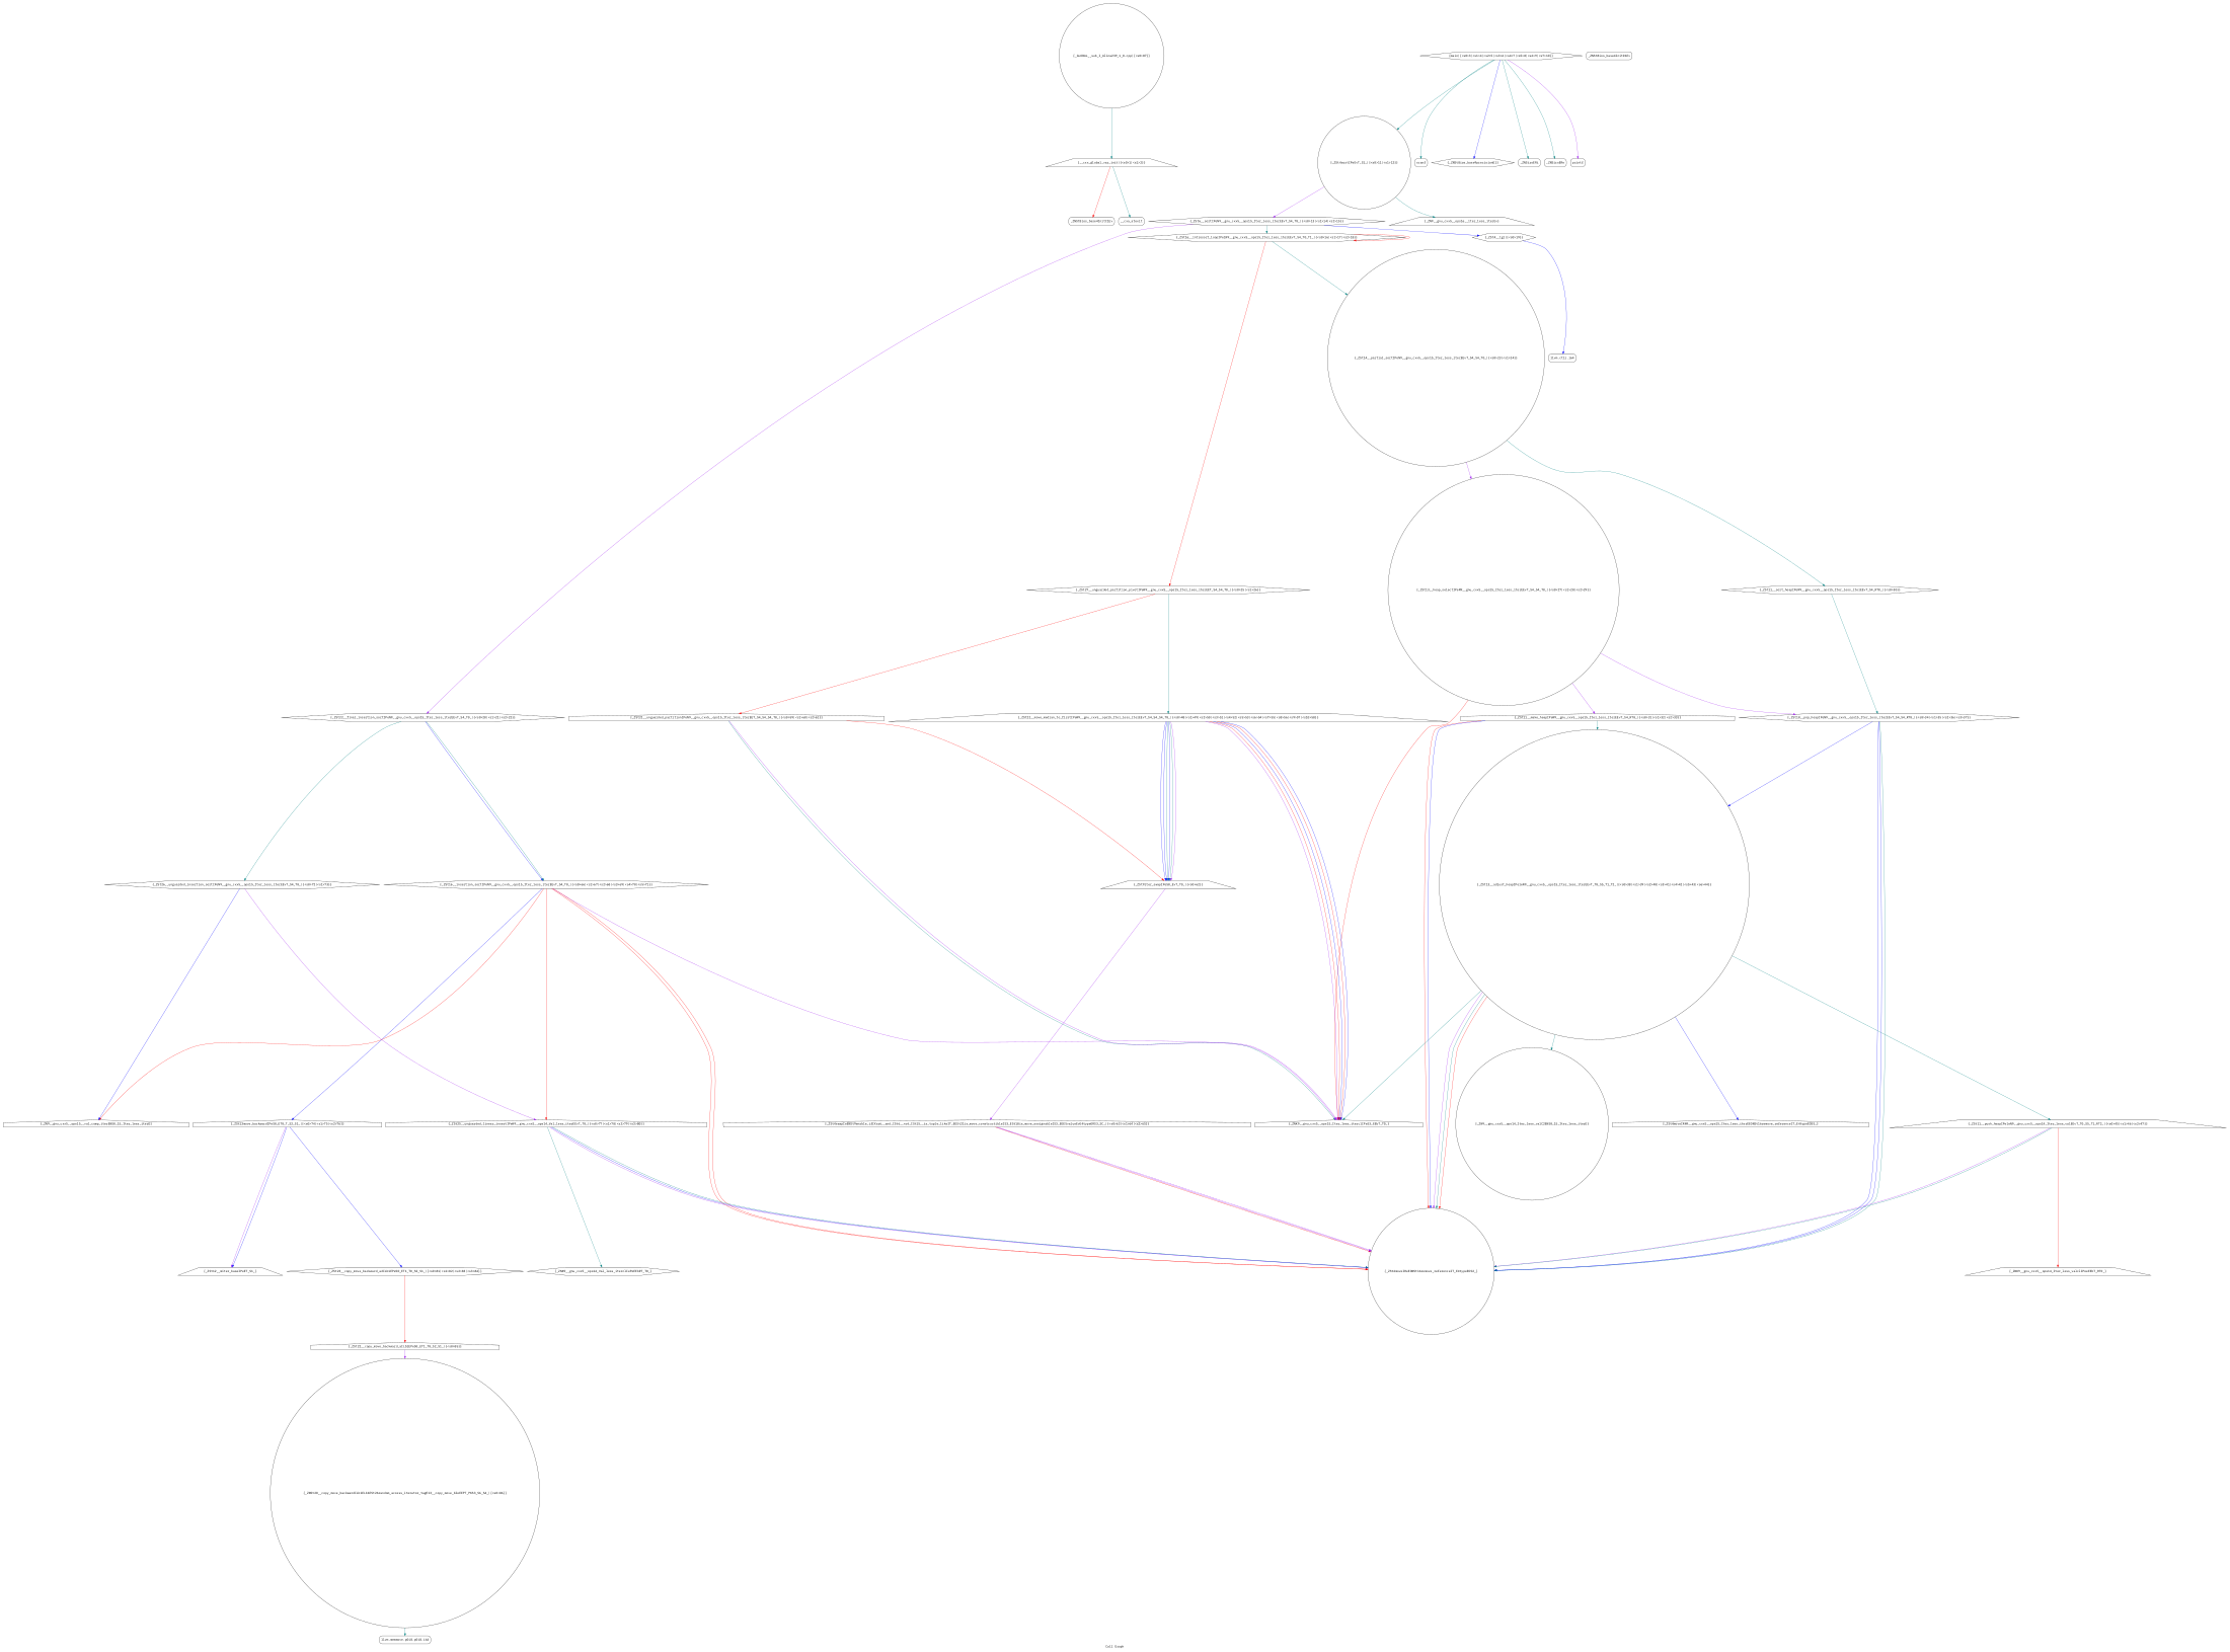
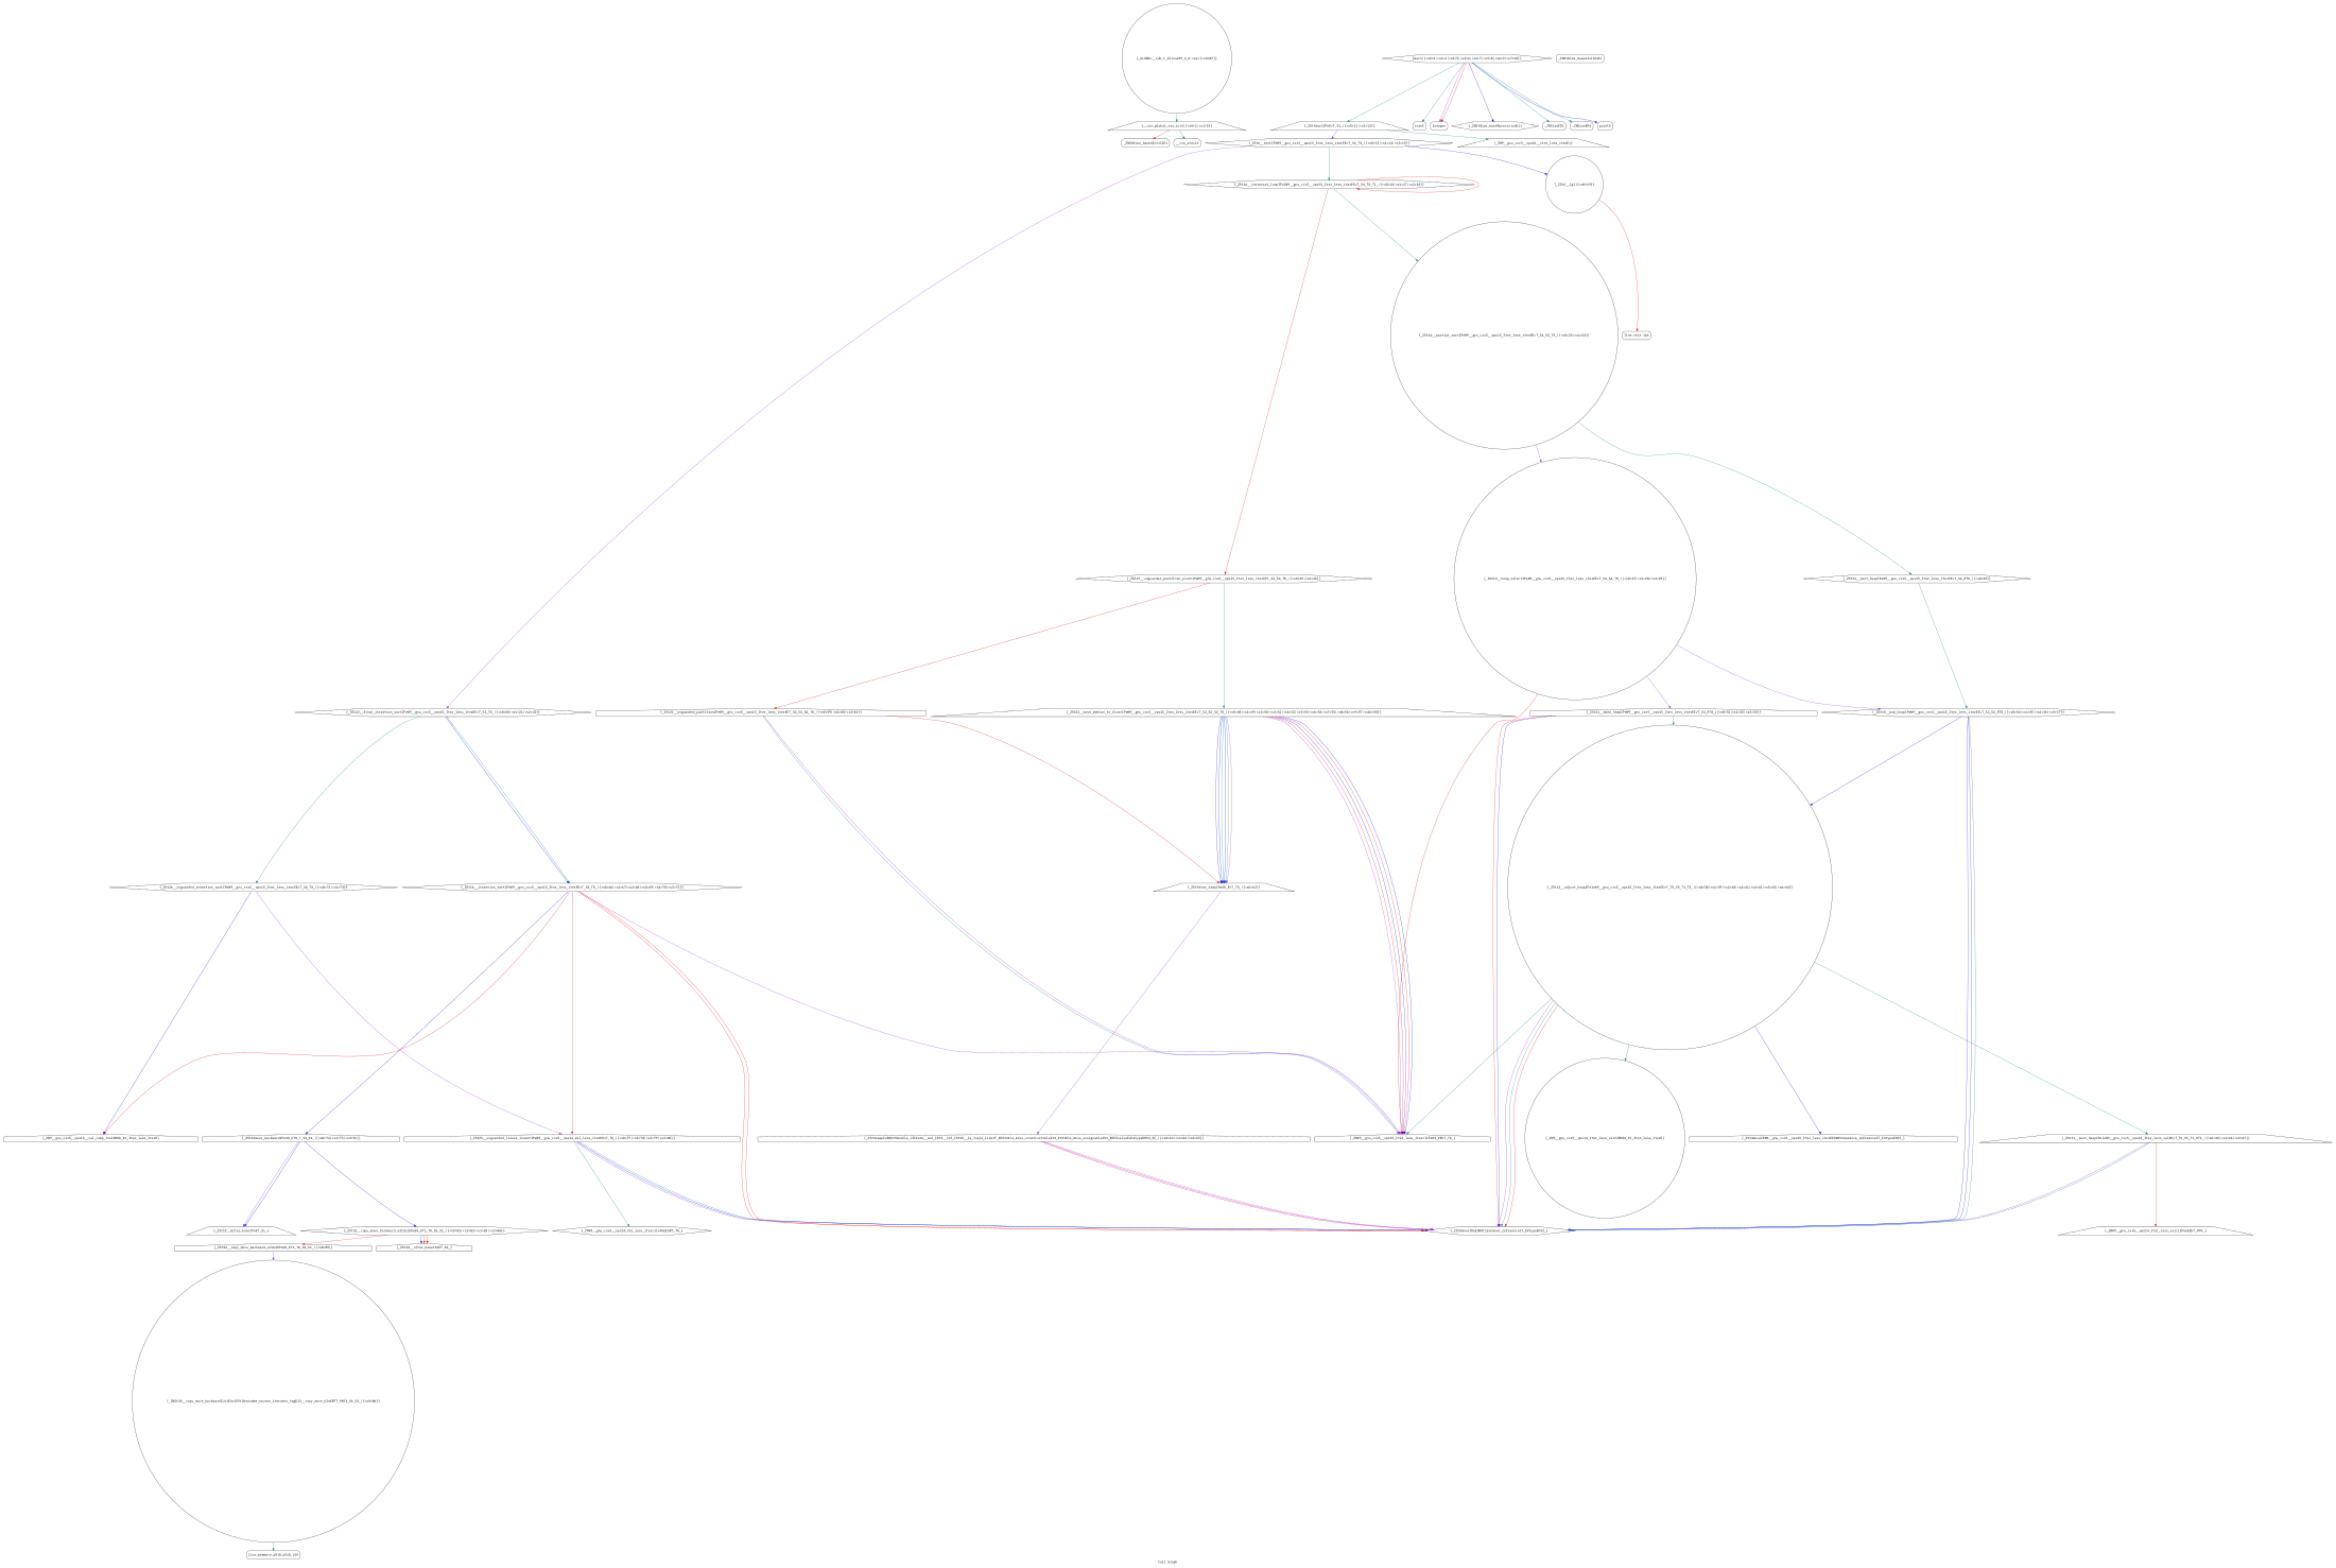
  digraph {
    fontname="IBM Plex Mono"
    label="Call Graph"
    node [fontname="IBM Plex Mono" shape=hexagon]
    edge [color=teal fontname="IBM Plex Mono" tailport=s0]
    n1 [label="{__cxx_global_var_init|{<s0>1|<s1>2}}" shape=trapezium]
    n2 [label="{_ZNSt8ios_base4InitC1Ev}" shape=Mrecord]
    n3 [label="{__cxa_atexit}" shape=Mrecord]
    n4 [label="{llvm.memmove.p0i8.p0i8.i64}" shape=Mrecord]
    n5 [label="{scanf}" shape=Mrecord]
    n6 [label="{_ZSt16__introsort_loopIPelN9__gnu_cxx5__ops15_Iter_less_iterEEvT_S4_T0_T1_|{<s0>16|<s1>17|<s2>18}}"]
    n7 [label="{_ZSt14__partial_sortIPeN9__gnu_cxx5__ops15_Iter_less_iterEEvT_S4_S4_T0_|{<s0>23|<s1>24}}" shape=circle]
    n8 [label="{_ZSt27__unguarded_partition_pivotIPeN9__gnu_cxx5__ops15_Iter_less_iterEET_S4_S4_T0_|{<s0>25|<s1>26}}"]
    n9 [label="{_ZSt13__heap_selectIPeN9__gnu_cxx5__ops15_Iter_less_iterEEvT_S4_S4_T0_|{<s0>27|<s1>28|<s2>29}}" shape=circle]
    n10 [label="{_ZSt11__sort_heapIPeN9__gnu_cxx5__ops15_Iter_less_iterEEvT_S4_RT0_|{<s0>30}}"]
    n11 [label="{_ZSt22__move_median_to_firstIPeN9__gnu_cxx5__ops15_Iter_less_iterEEvT_S4_S4_S4_T0_|{<s0>48|<s1>49|<s2>50|<s3>51|<s4>52|<s5>53|<s6>54|<s7>55|<s8>56|<s9>57|<s10>58}}" shape=trapezium]
    n12 [label="{_ZSt21__unguarded_partitionIPeN9__gnu_cxx5__ops15_Iter_less_iterEET_S4_S4_S4_T0_|{<s0>59|<s1>60|<s2>61}}" shape=house]
    n13 [label="{_ZSt11__make_heapIPeN9__gnu_cxx5__ops15_Iter_less_iterEEvT_S4_RT0_|{<s0>31|<s1>32|<s2>33}}" shape=house]
    n14 [label="{_ZNK9__gnu_cxx5__ops15_Iter_less_iterclIPeS3_EEbT_T0_}" shape=house]
    n15 [label="{_ZSt10__pop_heapIPeN9__gnu_cxx5__ops15_Iter_less_iterEEvT_S4_S4_RT0_|{<s0>34|<s1>35|<s2>36|<s3>37}}"]
    n16 [label="{_ZSt9iter_swapIPeS0_EvT_T0_|{<s0>62}}" shape=trapezium]
-   n17 [label="{_ZSt4moveIReEONSt16remove_referenceIT_E4typeEOS2_}" shape=circle]
+   n17 [label="{_ZSt4moveIReEONSt16remove_referenceIT_E4typeEOS2_}"]
    n18 [label="{_ZSt13__adjust_heapIPeleN9__gnu_cxx5__ops15_Iter_less_iterEEvT_T0_S5_T1_T2_|{<s0>38|<s1>39|<s2>40|<s3>41|<s4>42|<s5>43|<s6>44}}" shape=circle]
    n19 [label="{_ZSt11__push_heapIPeleN9__gnu_cxx5__ops14_Iter_less_valEEvT_T0_S5_T1_RT2_|{<s0>45|<s1>46|<s2>47}}" shape=trapezium]
    n20 [label="{_ZSt4moveIRN9__gnu_cxx5__ops15_Iter_less_iterEEONSt16remove_referenceIT_E4typeEOS5_}" shape=house]
    n21 [label="{_ZN9__gnu_cxx5__ops14_Iter_less_valC2ENS0_15_Iter_less_iterE}" shape=circle]
    n22 [label="{_ZNK9__gnu_cxx5__ops14_Iter_less_valclIPeeEEbT_RT0_}" shape=trapezium]
    n23 [label="{_ZSt16__insertion_sortIPeN9__gnu_cxx5__ops15_Iter_less_iterEEvT_S4_T0_|{<s0>66|<s1>67|<s2>68|<s3>69|<s4>70|<s5>71}}"]
    n24 [label="{_ZSt13move_backwardIPeS0_ET0_T_S2_S1_|{<s0>74|<s1>75|<s2>76}}" shape=house]
    n25 [label="{_ZN9__gnu_cxx5__ops15__val_comp_iterENS0_15_Iter_less_iterE}" shape=house]
    n26 [label="{_ZSt25__unguarded_linear_insertIPeN9__gnu_cxx5__ops14_Val_less_iterEEvT_T0_|{<s0>77|<s1>78|<s2>79|<s3>80}}" shape=house]
    n27 [label="{_ZSt23__copy_move_backward_a2ILb1EPeS0_ET1_T0_S2_S1_|{<s0>81|<s1>82|<s2>83|<s3>84}}"]
    n28 [label="{_ZSt12__miter_baseIPeET_S1_}" shape=trapezium]
    n29 [label="{_ZNK9__gnu_cxx5__ops14_Val_less_iterclIePeEEbRT_T0_}"]
    n30 [label="{_ZSt22__copy_move_backward_aILb1EPeS0_ET1_T0_S2_S1_|{<s0>85}}" shape=house]
+   n31 [label="{_ZSt12__niter_baseIPeET_S1_}" shape=house]
    n32 [label="{_ZNSt20__copy_move_backwardILb1ELb1ESt26random_access_iterator_tagE13__copy_move_bIeEEPT_PKS3_S6_S4_|{<s0>86}}" shape=circle]
    n33 [label="{main|{<s0>3|<s1>4|<s2>5|<s3>6|<s4>7|<s5>8|<s6>9|<s7>10}}"]
+   n34 [label="{freopen}" shape=Mrecord]
    n35 [label="{_ZNSt8ios_base9precisionEl}"]
    n36 [label="{_ZNSirsERi}" shape=Mrecord]
    n37 [label="{_ZNSirsERe}" shape=Mrecord]
-   n38 [label="{_ZSt4sortIPeEvT_S1_|{<s0>11|<s1>12}}" shape=circle]
+   n38 [label="{_ZSt4sortIPeEvT_S1_|{<s0>11|<s1>12}}" shape=trapezium]
    n39 [label="{printf}" shape=Mrecord]
    n40 [label="{_ZSt6__sortIPeN9__gnu_cxx5__ops15_Iter_less_iterEEvT_S4_T0_|{<s0>13|<s1>14|<s2>15}}"]
    n41 [label="{_ZN9__gnu_cxx5__ops16__iter_less_iterEv}" shape=trapezium]
-   n42 [label="{_ZSt4__lgl|{<s0>19}}"]
+   n42 [label="{_ZSt4__lgl|{<s0>19}}" shape=circle]
    n43 [label="{_ZSt22__final_insertion_sortIPeN9__gnu_cxx5__ops15_Iter_less_iterEEvT_S4_T0_|{<s0>20|<s1>21|<s2>22}}"]
    n44 [label="{_ZSt4swapIeENSt9enable_ifIXsr6__and_ISt6__not_ISt15__is_tuple_likeIT_EESt21is_move_constructibleIS3_ESt18is_move_assignableIS3_EEE5valueEvE4typeERS3_SC_|{<s0>63|<s1>64|<s2>65}}" shape=house]
    n45 [label="{llvm.ctlz.i64}" shape=Mrecord]
    n46 [label="{_ZSt26__unguarded_insertion_sortIPeN9__gnu_cxx5__ops15_Iter_less_iterEEvT_S4_T0_|{<s0>72|<s1>73}}"]
    n47 [label="{_ZNSt8ios_base4InitD1Ev}" shape=Mrecord]
    n48 [label="{_GLOBAL__sub_I_Alina239_1_0.cpp|{<s0>87}}" shape=circle]
    n1 -> n2 [color=red]
    n1 -> n3 [tailport=s1]
    n6 -> n6 [color=red tailport=s2]
    n6 -> n7
    n6 -> n8 [color=red tailport=s1]
    n7 -> n9 [color=purple]
    n7 -> n10 [tailport=s1]
    n8 -> n11
    n8 -> n12 [color=red tailport=s1]
    n9 -> n13 [color=purple]
    n9 -> n14 [color=red tailport=s1]
    n9 -> n15 [color=purple tailport=s2]
    n10 -> n15
    n11 -> n14 [color=purple]
    n11 -> n14 [color=red tailport=s1]
    n11 -> n14 [color=blue tailport=s3]
    n11 -> n14 [color=red tailport=s6]
    n11 -> n14 [color=blue tailport=s8]
    n11 -> n16 [color=blue tailport=s2]
    n11 -> n16 [color=blue tailport=s4]
    n11 -> n16 [tailport=s5]
    n11 -> n16 [color=blue tailport=s7]
    n11 -> n16 [tailport=s9]
    n11 -> n16 [color=purple tailport=s10]
    n12 -> n14
    n12 -> n14 [color=purple tailport=s1]
    n12 -> n16 [color=red tailport=s2]
    n13 -> n17 [color=red]
    n13 -> n17 [color=blue tailport=s1]
    n13 -> n18 [tailport=s2]
    n15 -> n17 [color=blue]
    n15 -> n17 [color=blue tailport=s1]
    n15 -> n17 [tailport=s2]
    n15 -> n18 [color=blue tailport=s3]
    n16 -> n44 [color=purple]
    n18 -> n14
    n18 -> n17 [color=purple tailport=s1]
    n18 -> n17 [tailport=s2]
    n18 -> n17 [color=red tailport=s5]
    n18 -> n19 [tailport=s6]
    n18 -> n20 [color=blue tailport=s3]
    n18 -> n21 [tailport=s4]
    n19 -> n17 [color=purple tailport=s1]
    n19 -> n17 [tailport=s2]
    n19 -> n22 [color=red]
    n23 -> n14 [color=purple]
    n23 -> n17 [color=red tailport=s1]
    n23 -> n17 [color=red tailport=s3]
    n23 -> n24 [color=blue tailport=s2]
    n23 -> n25 [color=red tailport=s4]
    n23 -> n26 [color=red tailport=s5]
    n24 -> n27 [color=blue tailport=s2]
    n24 -> n28 [color=purple]
    n24 -> n28 [color=blue tailport=s1]
    n26 -> n17 [color=purple]
    n26 -> n17 [color=blue tailport=s2]
    n26 -> n17 [tailport=s3]
    n26 -> n29 [tailport=s1]
    n27 -> n30 [color=red tailport=s3]
+   n27 -> n31 [color=blue]
+   n27 -> n31 [color=red tailport=s1]
+   n27 -> n31 [color=red tailport=s2]
    n30 -> n32 [color=purple]
    n32 -> n4
    n33 -> n5 [tailport=s3]
+   n33 -> n34 [color=purple]
+   n33 -> n34 [color=red tailport=s1]
    n33 -> n35 [color=blue tailport=s2]
    n33 -> n36 [tailport=s4]
    n33 -> n37 [tailport=s5]
    n33 -> n38 [tailport=s6]
-   n33 -> n39 [color=purple tailport=s7]
+   n33 -> n39 [color=blue tailport=s7]
    n38 -> n40 [color=purple tailport=s1]
    n38 -> n41
    n40 -> n6 [tailport=s1]
    n40 -> n42 [color=blue]
    n40 -> n43 [color=purple tailport=s2]
-   n42 -> n45 [color=blue]
+   n42 -> n45 [color=red]
    n43 -> n23 [color=blue]
    n43 -> n23 [tailport=s2]
    n43 -> n46 [tailport=s1]
    n44 -> n17 [color=red]
    n44 -> n17 [color=purple tailport=s1]
    n44 -> n17 [color=purple tailport=s2]
    n46 -> n25 [color=blue]
    n46 -> n26 [color=purple tailport=s1]
    n48 -> n1
  }
